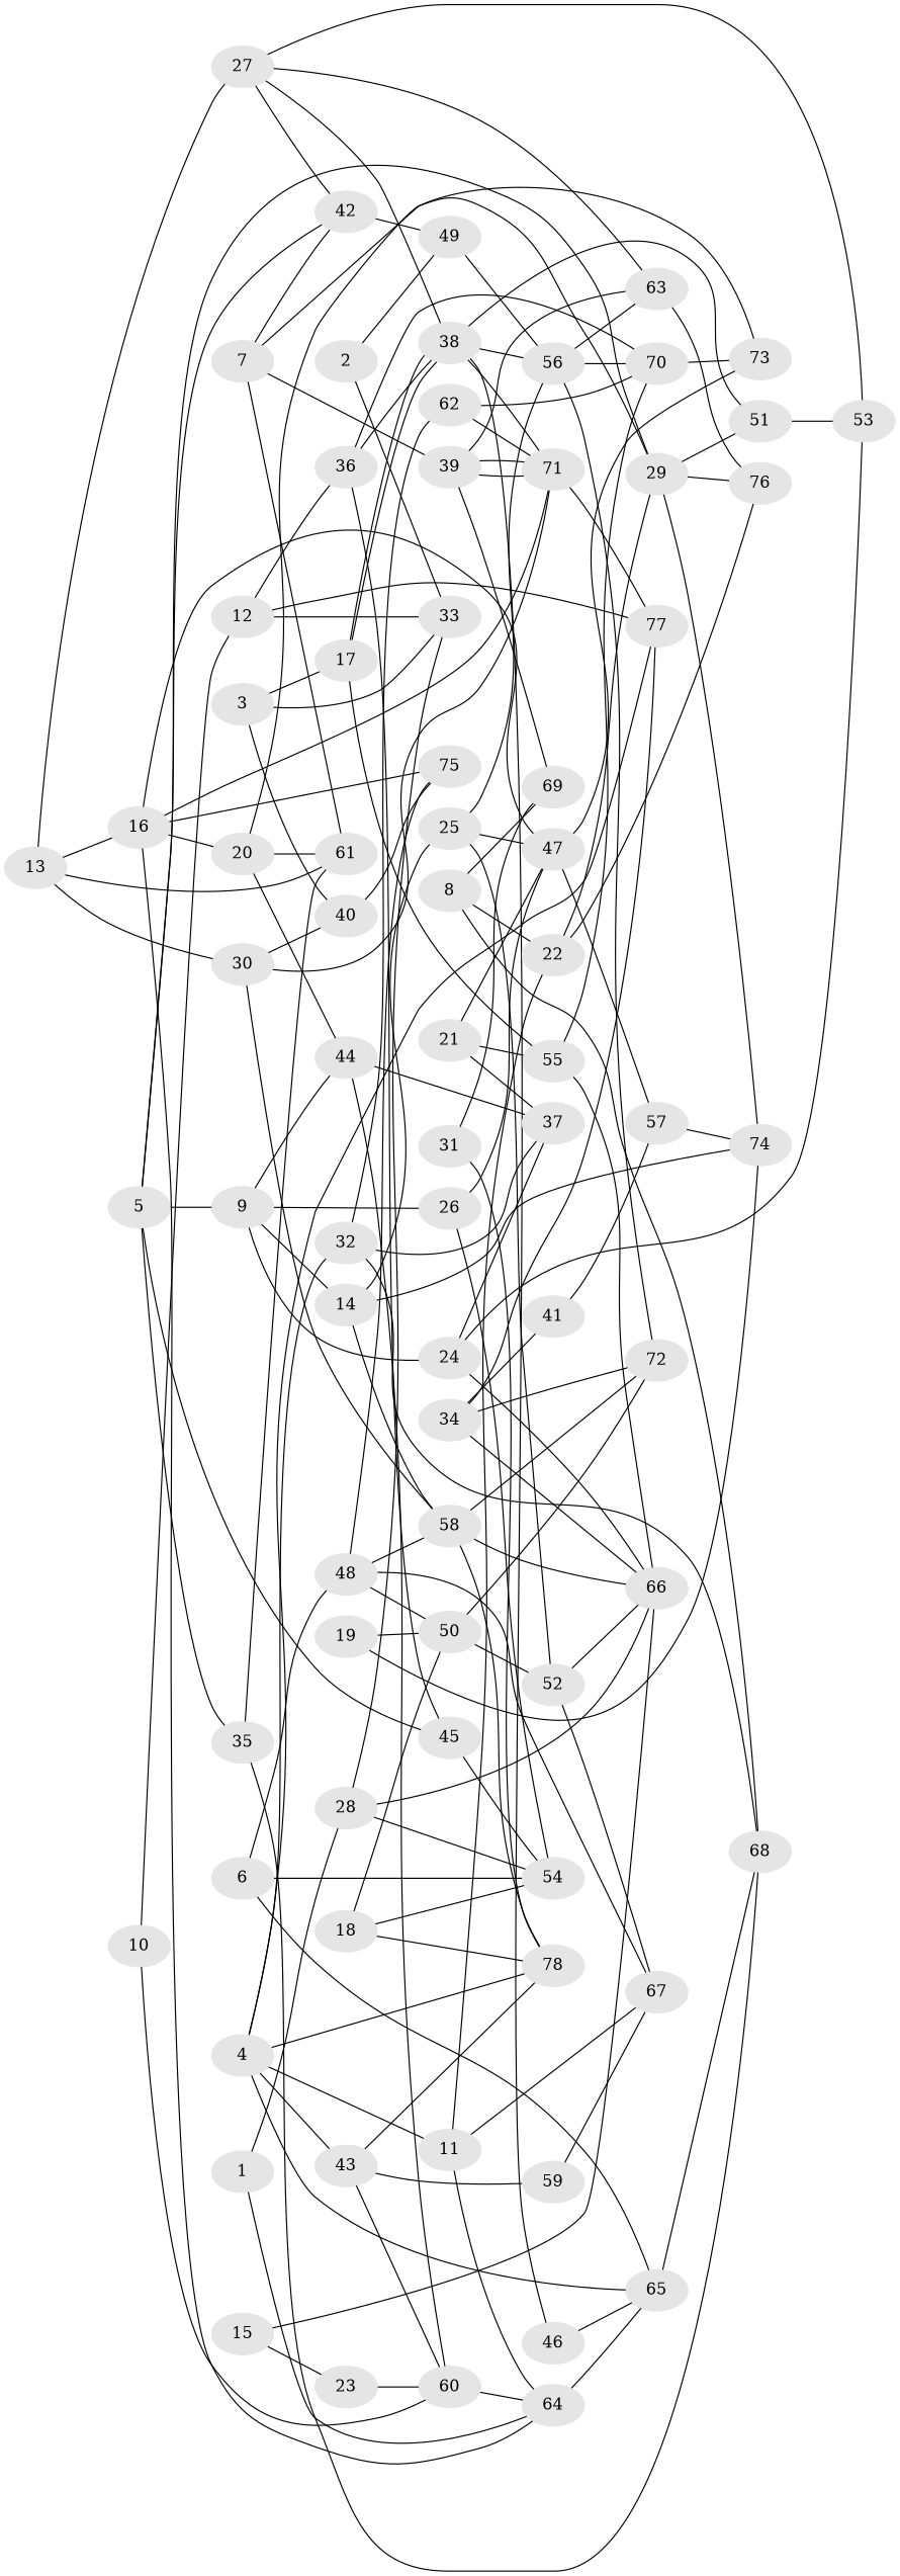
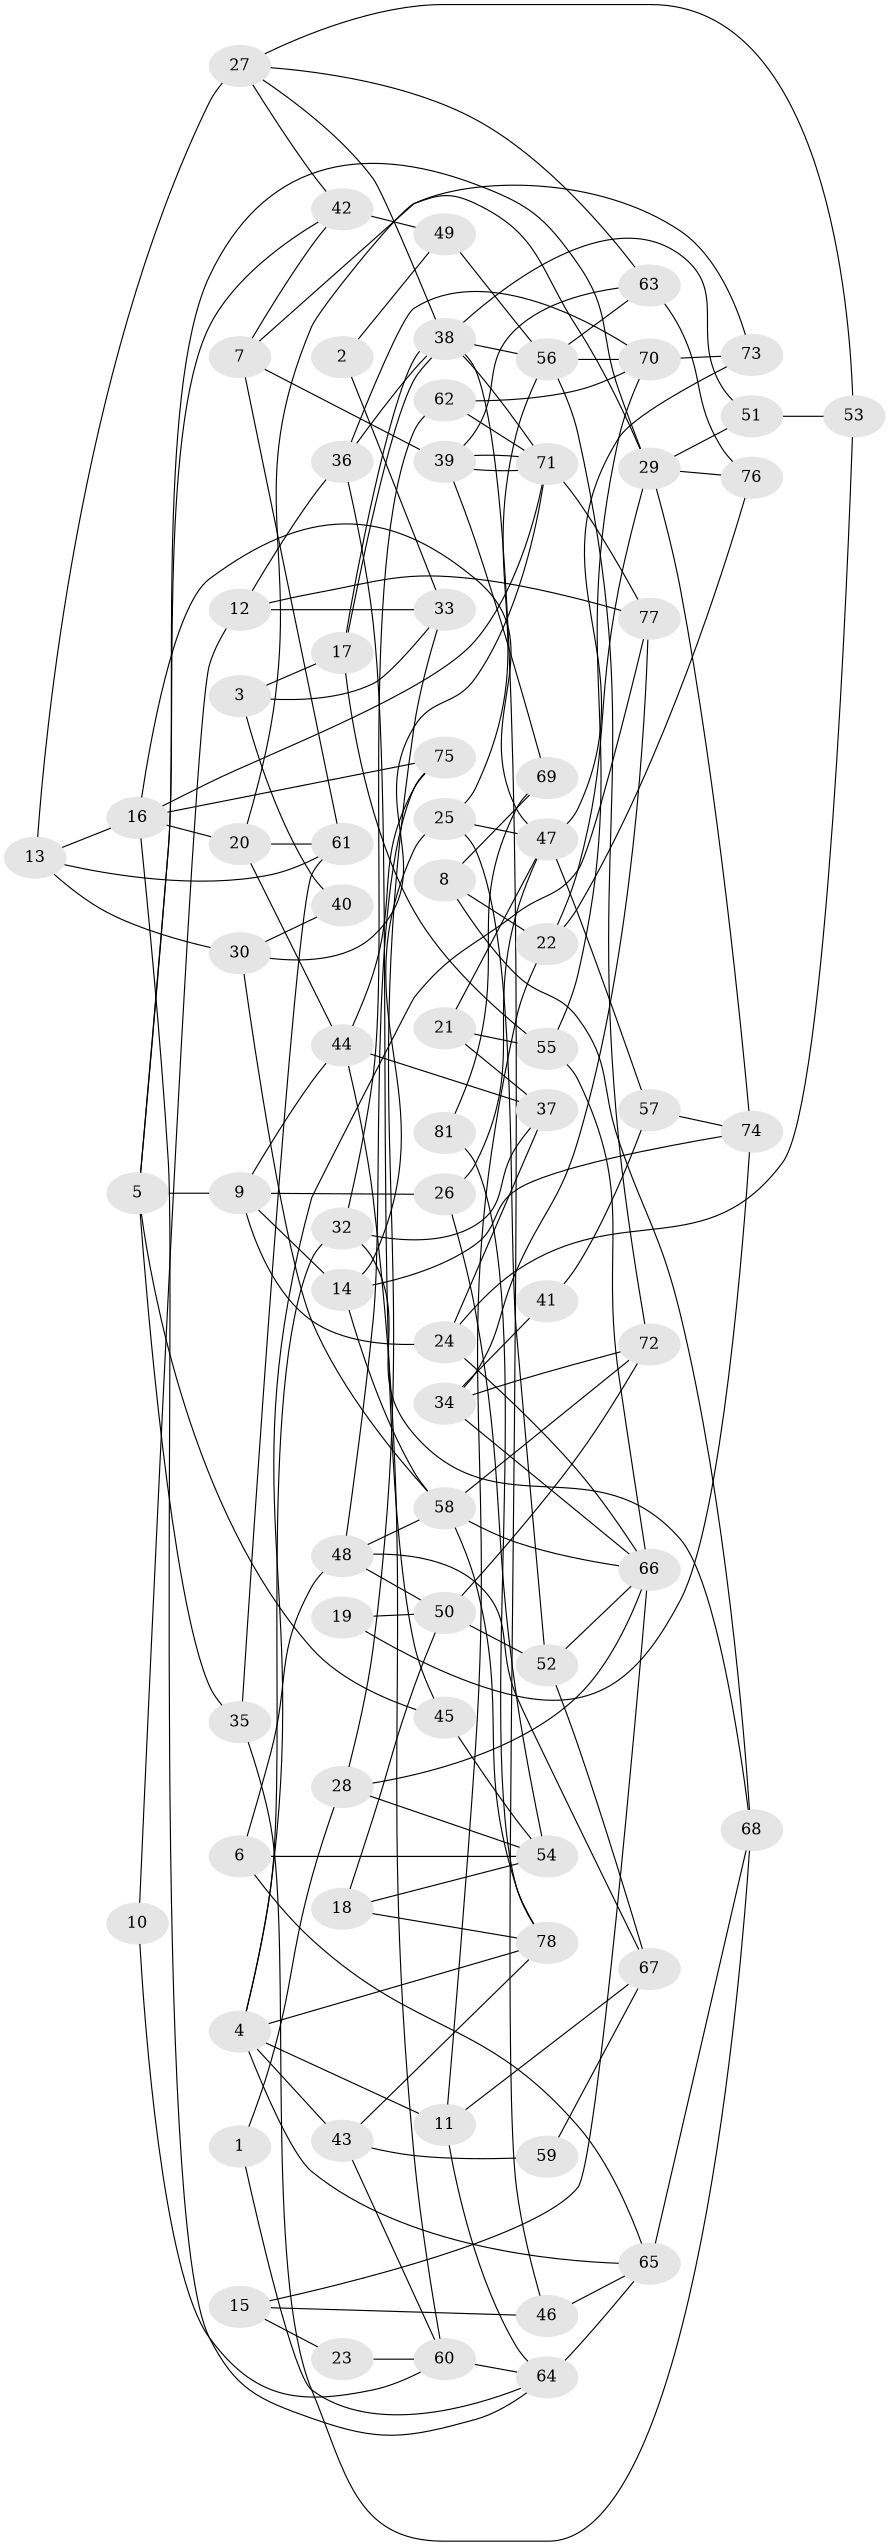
  graph {
    rankdir=LR
    node [color=gray90 style=filled]
    1
    28
    64
    33
    54
    66
    65
    2
    49
    56
    3
    17
    40
    38
    55
    4
    11
    32
    43
    77
    78
    22
    67
    68
    37
    62
    60
    59
    5
    9
    29
    35
    42
    45
    14
    24
    26
    44
    74
    76
    51
    61
    6
    48
    58
    75
    50
    7
    39
    69
    71
    63
    8
    25
    53
    47
    10
    12
    36
    70
    13
    16
    27
    30
    20
    52
    72
    15
    23
    46
    73
    57
    18
    19
    21
-   31
+   31 [label=81]
    34
    41
    1 -- 28
    1 -- 64
    28 -- 33
    28 -- 54
    28 -- 66
    64 -- 65
    65 -- 68
    2 -- 33
    2 -- 49
    49 -- 56
    56 -- 63
    56 -- 70
    56 -- 72
    3 -- 33
    3 -- 17
    3 -- 40
    17 -- 38
    17 -- 38
    17 -- 55
    38 -- 56
    38 -- 51
    38 -- 71
    38 -- 46
    55 -- 66
    55 -- 70
    4 -- 65
    4 -- 11
    4 -- 32
    4 -- 43
    4 -- 77
    4 -- 78
    11 -- 64
    11 -- 22
    11 -- 67
    32 -- 68
    32 -- 37
    32 -- 62
    43 -- 78
    43 -- 60
    43 -- 59
    22 -- 29
    22 -- 76
    62 -- 71
    62 -- 70
    60 -- 64
    59 -- 67
    5 -- 9
    5 -- 29
    5 -- 35
    5 -- 42
    5 -- 45
    9 -- 14
    9 -- 24
    9 -- 26
    9 -- 44
    29 -- 74
    29 -- 76
    29 -- 51
    35 -- 68
    35 -- 61
    42 -- 49
    45 -- 54
    14 -- 74
    14 -- 58
    14 -- 25
    24 -- 66
    24 -- 37
    24 -- 53
    26 -- 54
    26 -- 47
    44 -- 37
    44 -- 60
-   40 -- 75
+   44 -- 75
    51 -- 53
    6 -- 54
    6 -- 65
    6 -- 48
    48 -- 67
    48 -- 58
    48 -- 75
    48 -- 50
    58 -- 66
    58 -- 78
    58 -- 72
    50 -- 52
    50 -- 72
    7 -- 29
    7 -- 42
    7 -- 61
    7 -- 39
    39 -- 69
    39 -- 71
    39 -- 71
    39 -- 63
    71 -- 77
    63 -- 76
    8 -- 22
    8 -- 68
    8 -- 69
    25 -- 56
    25 -- 47
    25 -- 52
    47 -- 73
    47 -- 57
    10 -- 60
    10 -- 12
    12 -- 33
    12 -- 77
    12 -- 36
    36 -- 38
    36 -- 45
    36 -- 70
    70 -- 73
    13 -- 61
    13 -- 16
    13 -- 27
    13 -- 30
    16 -- 64
    16 -- 75
    16 -- 71
    16 -- 47
    16 -- 20
    27 -- 38
    27 -- 42
    27 -- 63
    27 -- 53
    30 -- 40
    30 -- 58
    30 -- 71
    20 -- 44
    20 -- 61
    20 -- 73
    52 -- 66
    52 -- 67
    15 -- 66
    15 -- 23
+   15 -- 46
    23 -- 60
    46 -- 65
    57 -- 74
    18 -- 54
    18 -- 78
    18 -- 50
    19 -- 74
    19 -- 50
    21 -- 55
    21 -- 37
    21 -- 47
    31 -- 78
    31 -- 69
    34 -- 66
    34 -- 77
    34 -- 72
    34 -- 41
    41 -- 57
  }
